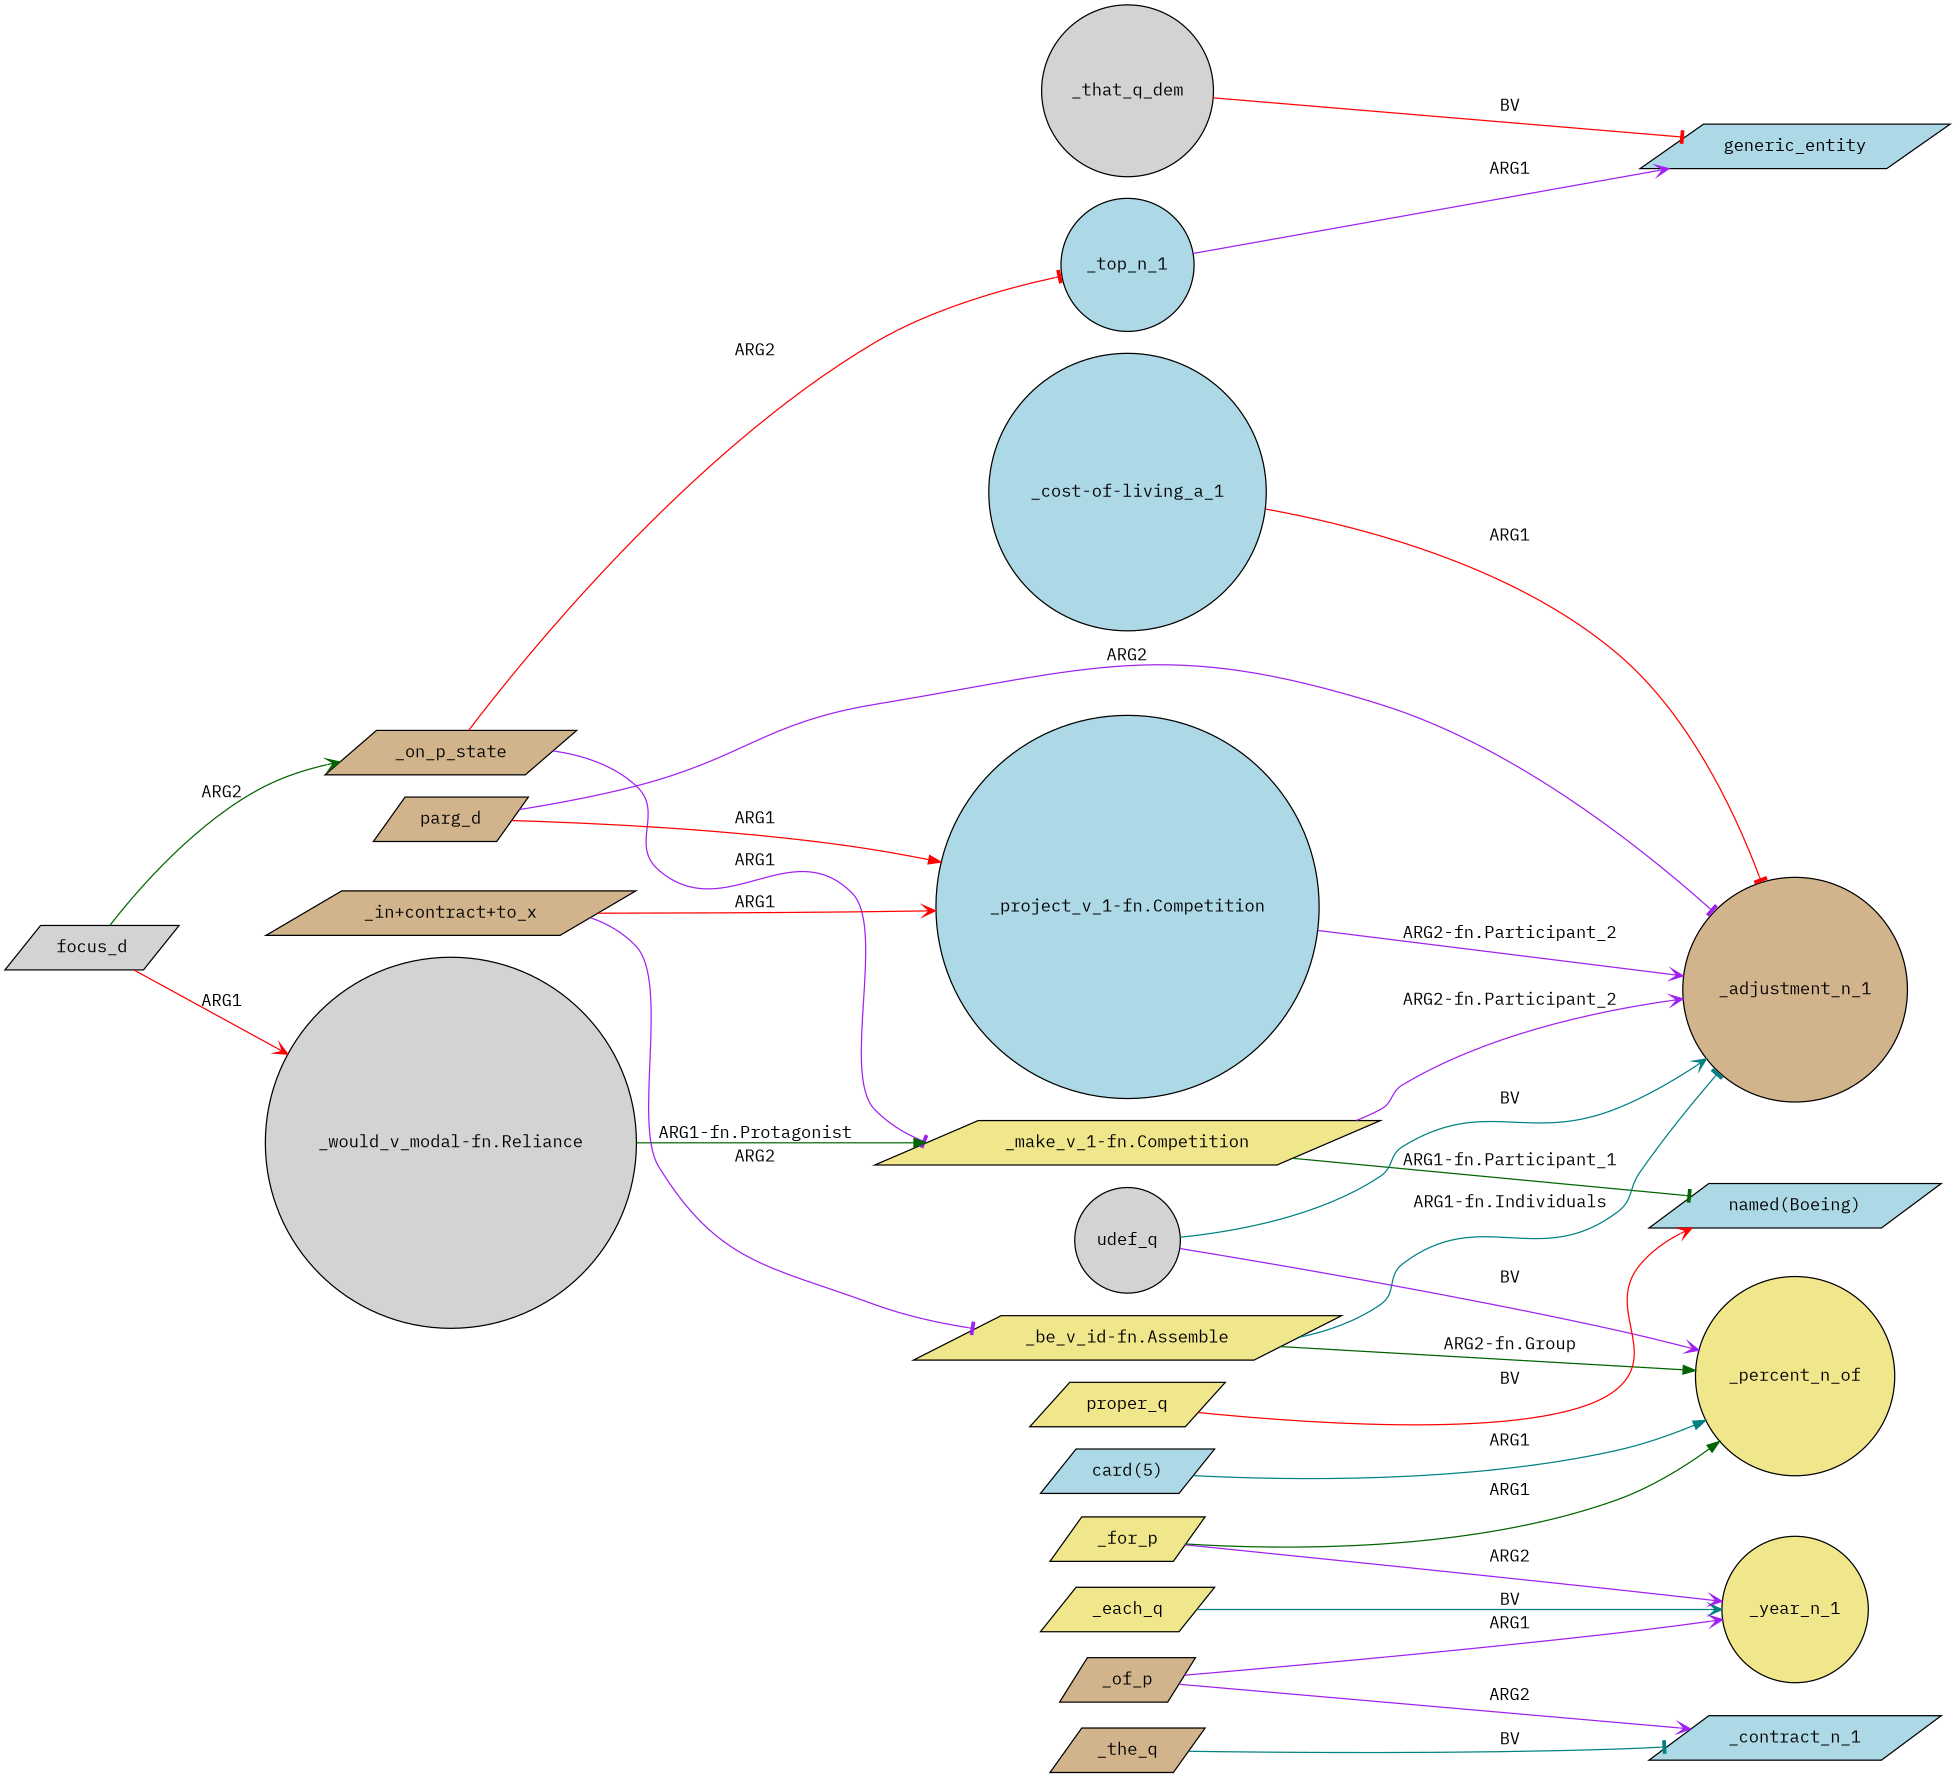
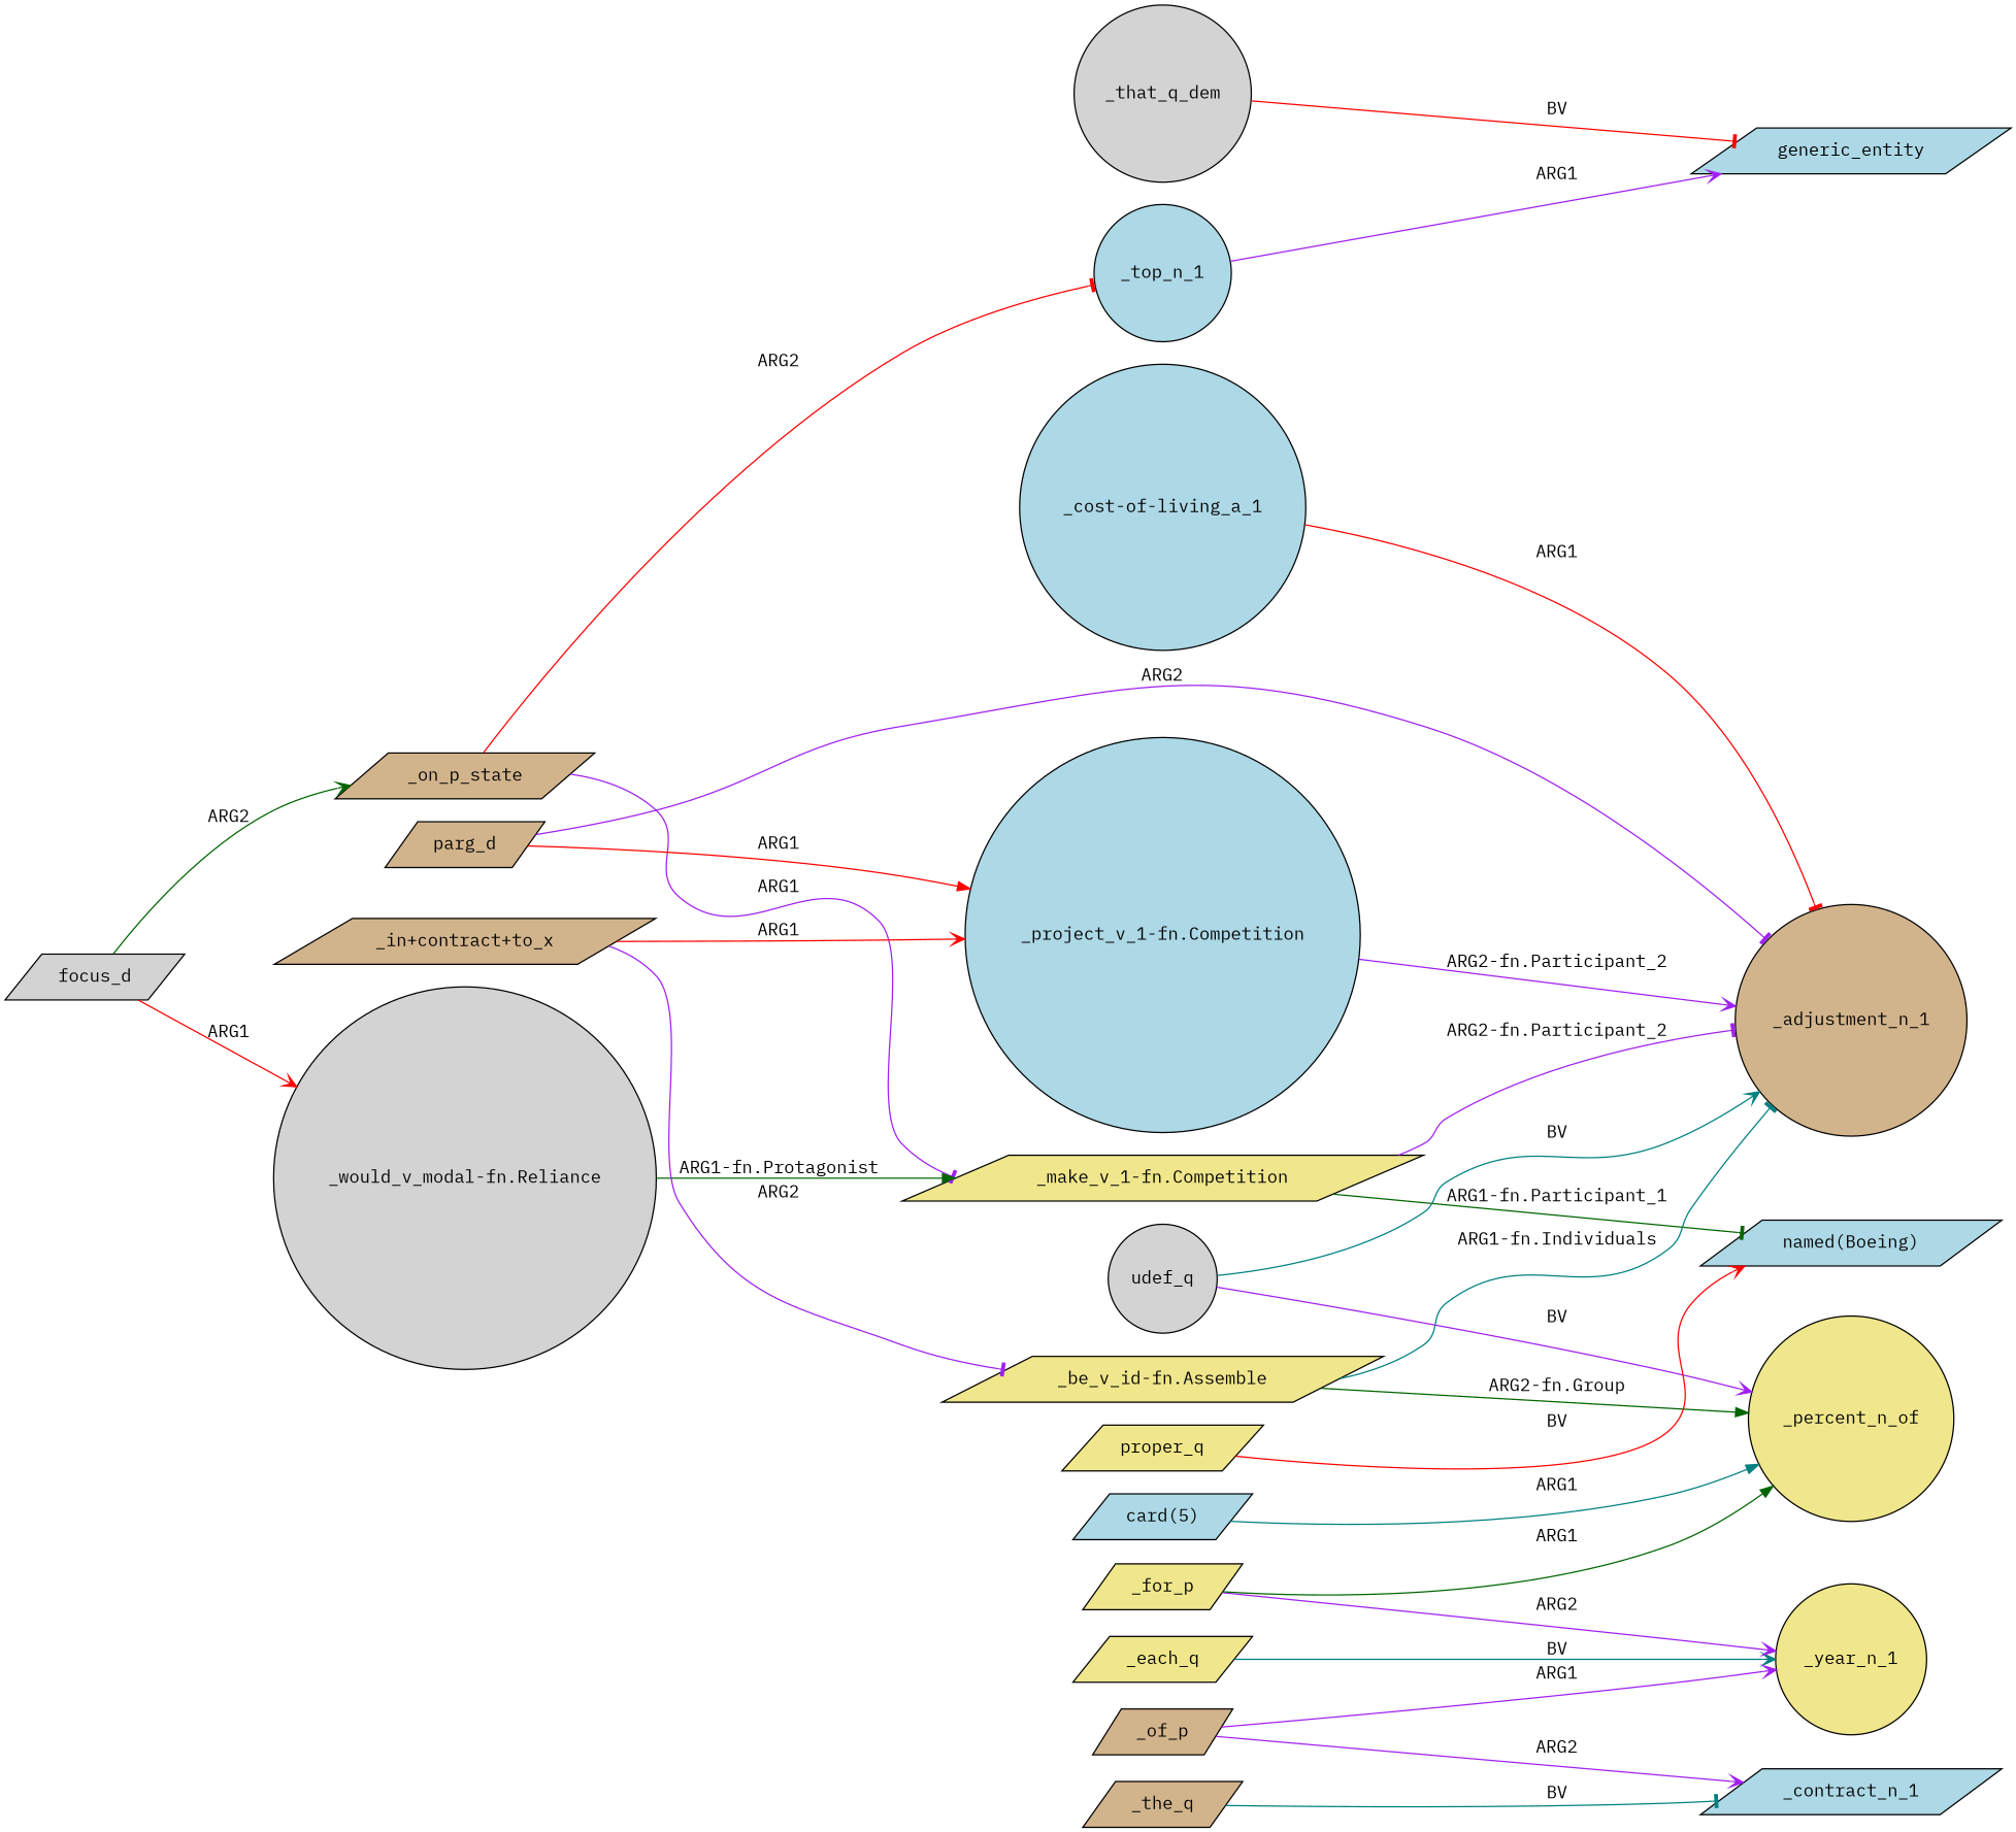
  digraph {
    fontname="IBM Plex Mono"
    rankdir=LR
    node [fillcolor=lightblue fontname="IBM Plex Mono" shape=parallelogram style=filled]
    edge [arrowhead=vee color=purple fontname="IBM Plex Mono"]
    _on_p_state [fillcolor=tan]
    _top_n_1 [shape=circle]
    "_make_v_1-fn.Competition" [fillcolor=khaki]
    generic_entity
    _adjustment_n_1 [fillcolor=tan shape=circle]
    "named(Boeing)"
    "_project_v_1-fn.Competition" [shape=circle]
    "_would_v_modal-fn.Reliance" [fillcolor=lightgrey shape=circle]
    focus_d [fillcolor=lightgrey]
    _year_n_1 [fillcolor=khaki shape=circle]
    _each_q [fillcolor=khaki]
    "_be_v_id-fn.Assemble" [fillcolor=khaki]
    _percent_n_of [fillcolor=khaki shape=circle]
    _for_p [fillcolor=khaki]
    udef_q [fillcolor=lightgrey shape=circle]
    parg_d [fillcolor=tan]
    n17 [fillcolor=tan label="_in+contract+to_x"]
    _of_p [fillcolor=tan]
    _contract_n_1
    "card(5)"
    _the_q [fillcolor=tan]
    _that_q_dem [fillcolor=lightgrey shape=circle]
    "_cost-of-living_a_1" [shape=circle]
    proper_q [fillcolor=khaki]
    _on_p_state -> _top_n_1 [arrowhead=tee color=red label=ARG2]
    _on_p_state -> "_make_v_1-fn.Competition" [arrowhead=tee label=ARG1]
    _top_n_1 -> generic_entity [label=ARG1]
-   "_make_v_1-fn.Competition" -> _adjustment_n_1 [label="ARG2-fn.Participant_2"]
+   "_make_v_1-fn.Competition" -> _adjustment_n_1 [arrowhead=tee label="ARG2-fn.Participant_2"]
    "_make_v_1-fn.Competition" -> "named(Boeing)" [arrowhead=tee color=darkgreen label="ARG1-fn.Participant_1"]
    "_project_v_1-fn.Competition" -> _adjustment_n_1 [label="ARG2-fn.Participant_2"]
    "_would_v_modal-fn.Reliance" -> "_make_v_1-fn.Competition" [arrowhead=normal color=darkgreen label="ARG1-fn.Protagonist"]
    focus_d -> _on_p_state [color=darkgreen label=ARG2]
    focus_d -> "_would_v_modal-fn.Reliance" [color=red label=ARG1]
    _each_q -> _year_n_1 [color=teal label=BV]
    "_be_v_id-fn.Assemble" -> _adjustment_n_1 [arrowhead=tee color=teal label="ARG1-fn.Individuals"]
    "_be_v_id-fn.Assemble" -> _percent_n_of [arrowhead=normal color=darkgreen label="ARG2-fn.Group"]
    _for_p -> _year_n_1 [label=ARG2]
    _for_p -> _percent_n_of [arrowhead=normal color=darkgreen label=ARG1]
    udef_q -> _adjustment_n_1 [color=teal label=BV]
    udef_q -> _percent_n_of [label=BV]
    parg_d -> _adjustment_n_1 [arrowhead=tee label=ARG2]
    parg_d -> "_project_v_1-fn.Competition" [arrowhead=normal color=red label=ARG1]
    n17 -> "_project_v_1-fn.Competition" [color=red label=ARG1]
    n17 -> "_be_v_id-fn.Assemble" [arrowhead=tee label=ARG2]
    _of_p -> _year_n_1 [label=ARG1]
    _of_p -> _contract_n_1 [label=ARG2]
    "card(5)" -> _percent_n_of [arrowhead=normal color=teal label=ARG1]
    _the_q -> _contract_n_1 [arrowhead=tee color=teal label=BV]
    _that_q_dem -> generic_entity [arrowhead=tee color=red label=BV]
    "_cost-of-living_a_1" -> _adjustment_n_1 [arrowhead=tee color=red label=ARG1]
    proper_q -> "named(Boeing)" [color=red label=BV]
  }
